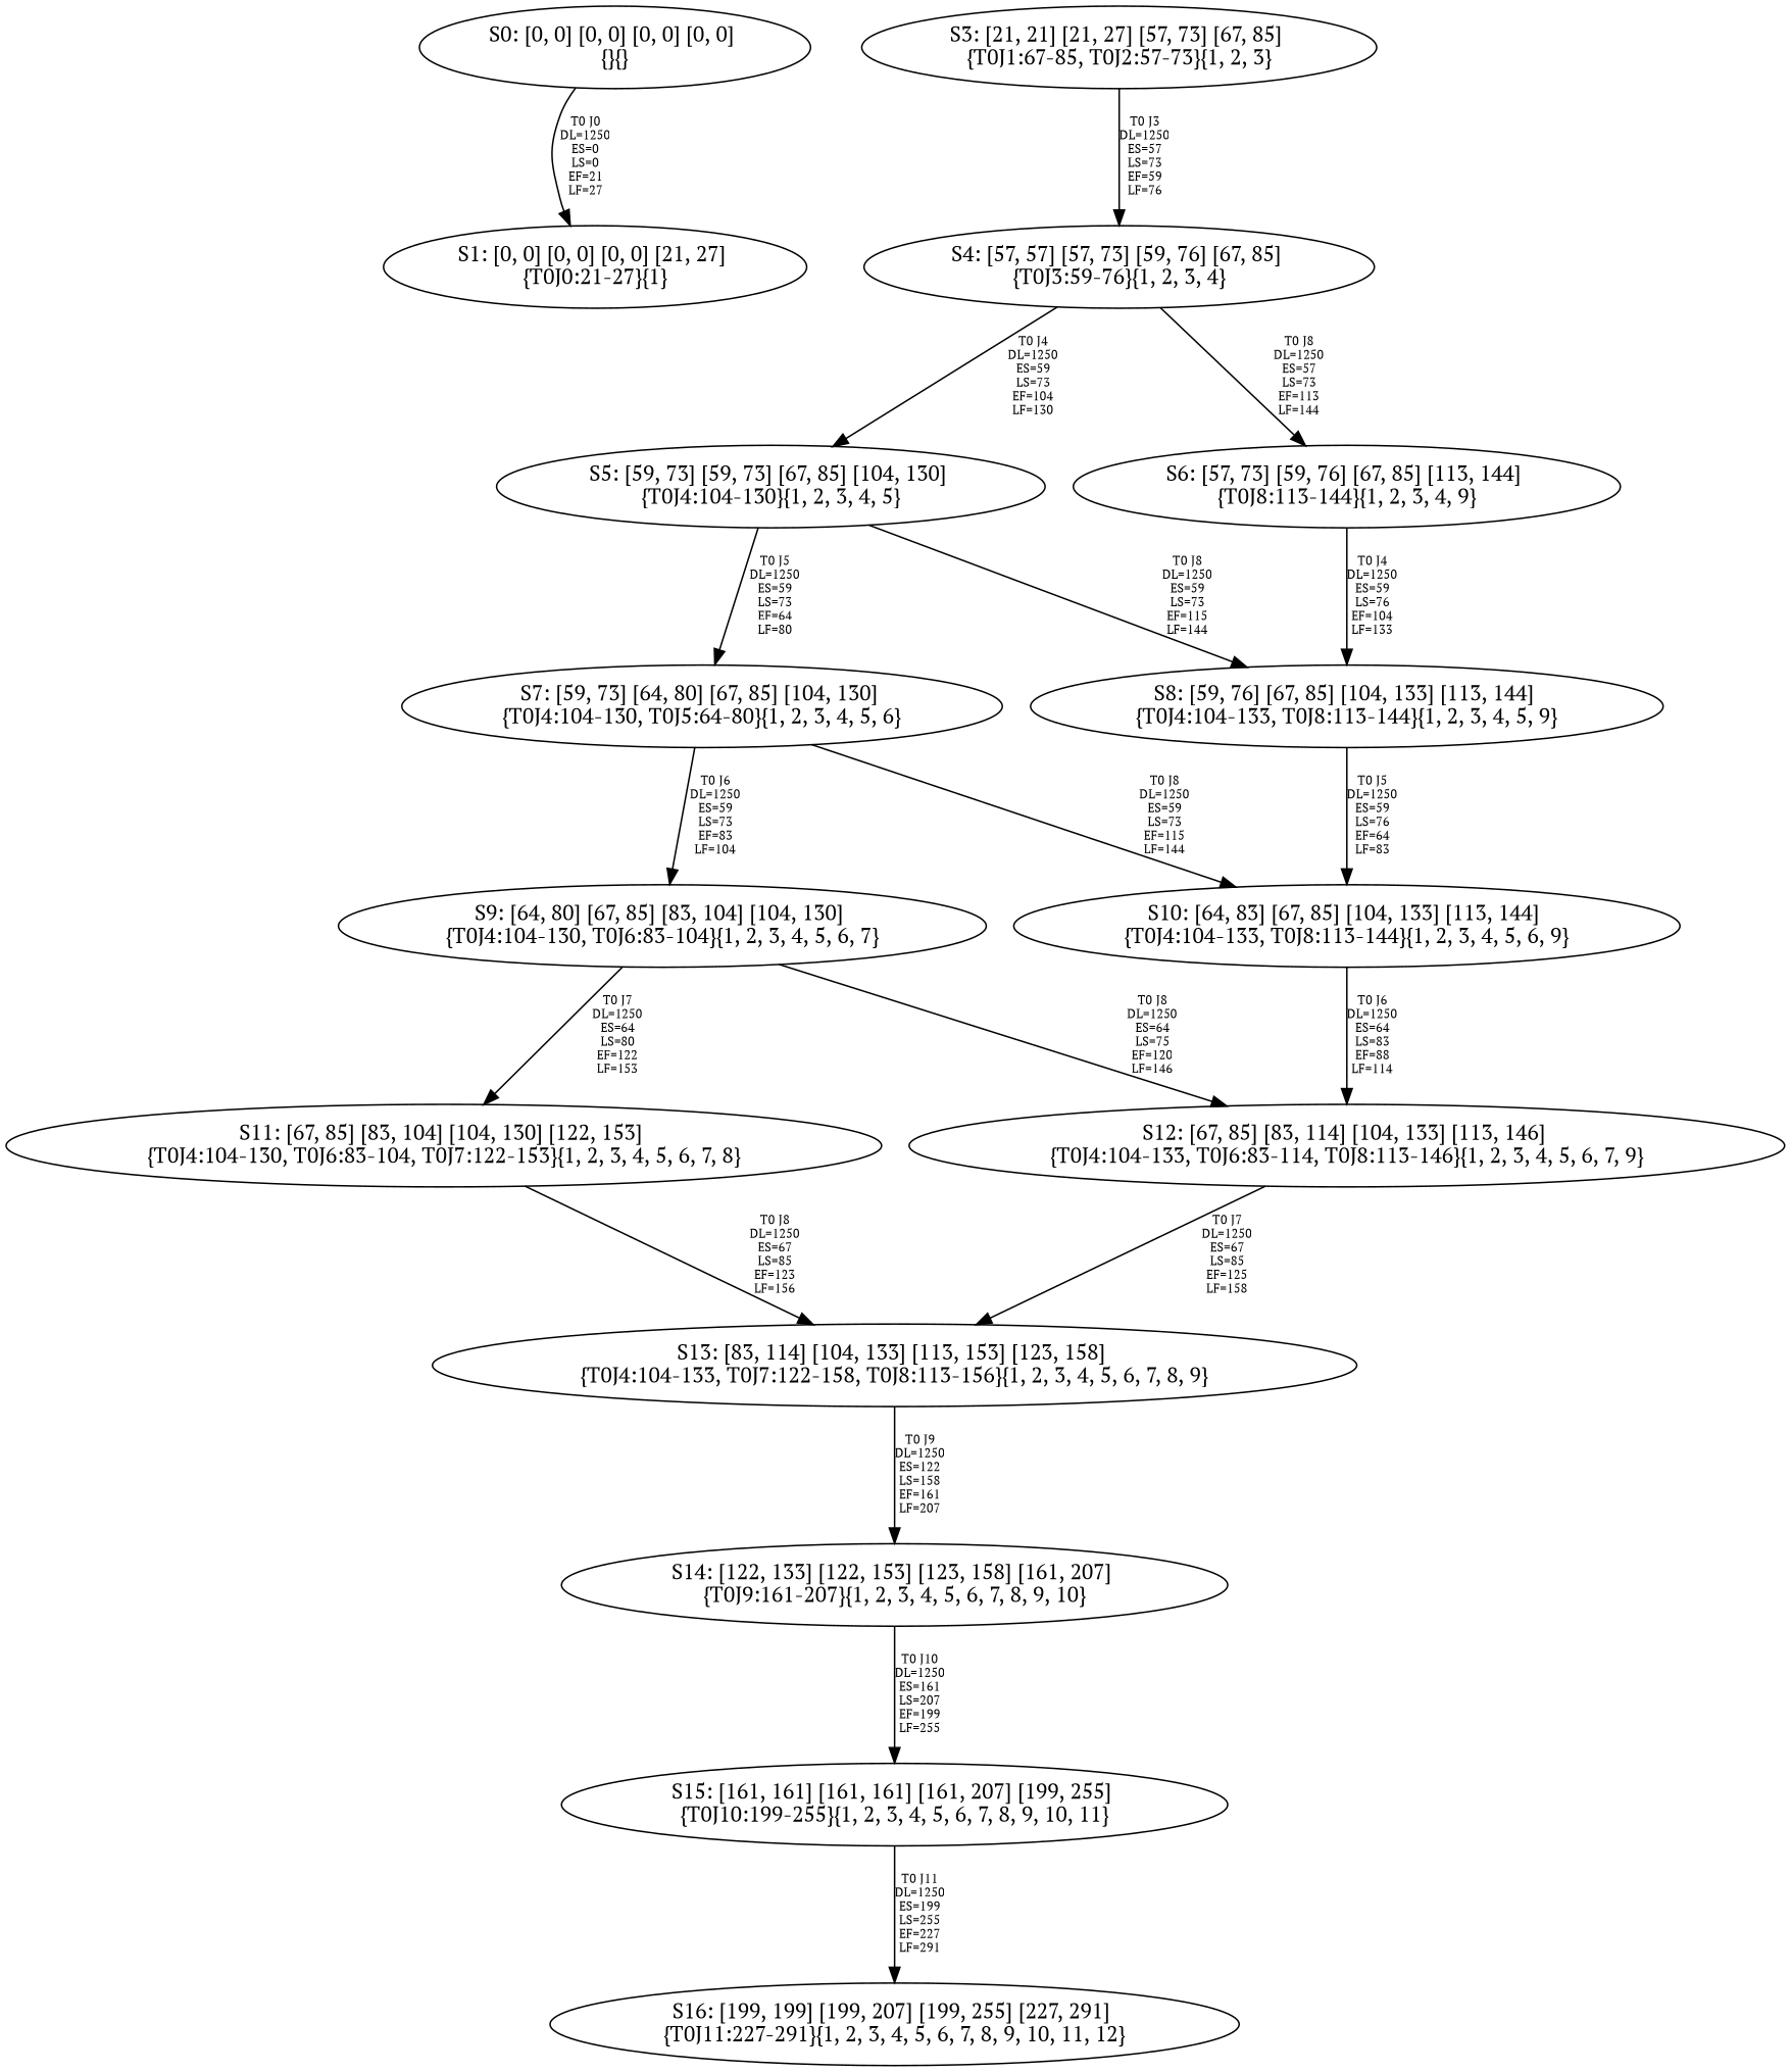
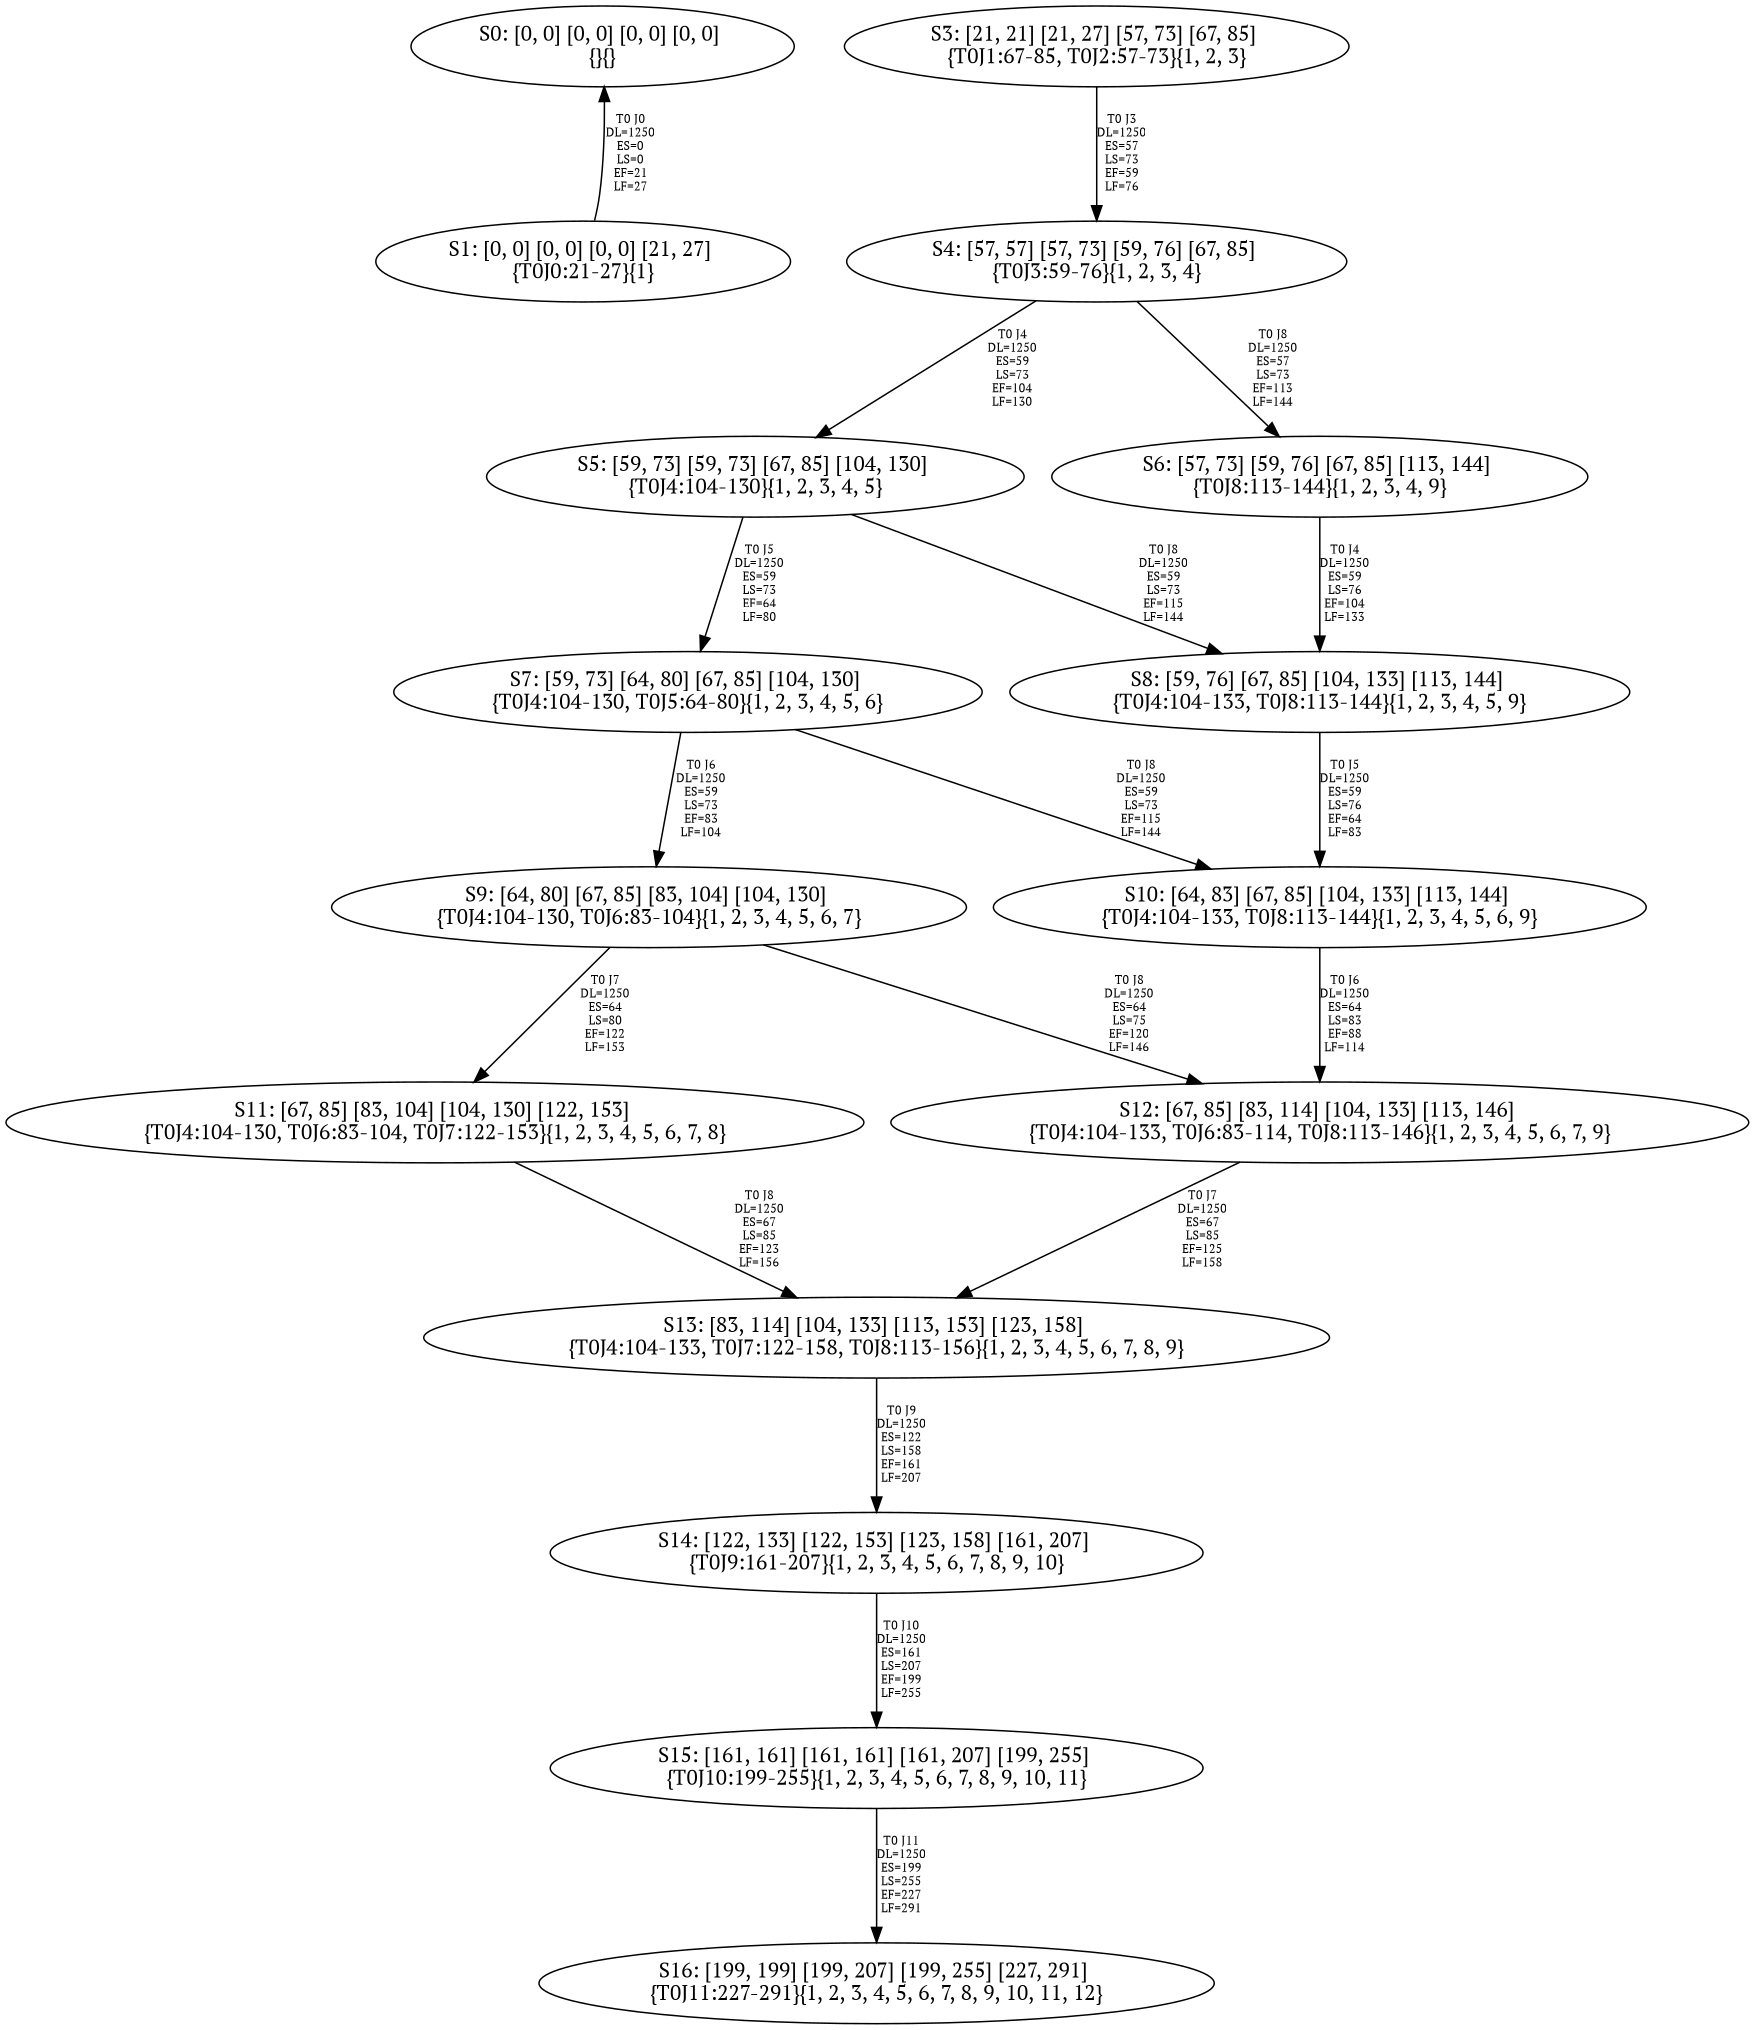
  digraph {
    fontname="PT Serif"
    node [fontname="PT Serif"]
    edge [fontname="PT Serif" fontsize=8]
    n1 [label="S0: [0, 0] [0, 0] [0, 0] [0, 0] \n{}{}"]
    n2 [label="S1: [0, 0] [0, 0] [0, 0] [21, 27] \n{T0J0:21-27}{1}"]
    n3 [label="S3: [21, 21] [21, 27] [57, 73] [67, 85] \n{T0J1:67-85, T0J2:57-73}{1, 2, 3}"]
    n4 [label="S4: [57, 57] [57, 73] [59, 76] [67, 85] \n{T0J3:59-76}{1, 2, 3, 4}"]
    n5 [label="S5: [59, 73] [59, 73] [67, 85] [104, 130] \n{T0J4:104-130}{1, 2, 3, 4, 5}"]
    n6 [label="S6: [57, 73] [59, 76] [67, 85] [113, 144] \n{T0J8:113-144}{1, 2, 3, 4, 9}"]
    n7 [label="S7: [59, 73] [64, 80] [67, 85] [104, 130] \n{T0J4:104-130, T0J5:64-80}{1, 2, 3, 4, 5, 6}"]
    n8 [label="S8: [59, 76] [67, 85] [104, 133] [113, 144] \n{T0J4:104-133, T0J8:113-144}{1, 2, 3, 4, 5, 9}"]
    n9 [label="S9: [64, 80] [67, 85] [83, 104] [104, 130] \n{T0J4:104-130, T0J6:83-104}{1, 2, 3, 4, 5, 6, 7}"]
    n10 [label="S10: [64, 83] [67, 85] [104, 133] [113, 144] \n{T0J4:104-133, T0J8:113-144}{1, 2, 3, 4, 5, 6, 9}"]
    n11 [label="S11: [67, 85] [83, 104] [104, 130] [122, 153] \n{T0J4:104-130, T0J6:83-104, T0J7:122-153}{1, 2, 3, 4, 5, 6, 7, 8}"]
    n12 [label="S12: [67, 85] [83, 114] [104, 133] [113, 146] \n{T0J4:104-133, T0J6:83-114, T0J8:113-146}{1, 2, 3, 4, 5, 6, 7, 9}"]
    n13 [label="S13: [83, 114] [104, 133] [113, 153] [123, 158] \n{T0J4:104-133, T0J7:122-158, T0J8:113-156}{1, 2, 3, 4, 5, 6, 7, 8, 9}"]
    n14 [label="S14: [122, 133] [122, 153] [123, 158] [161, 207] \n{T0J9:161-207}{1, 2, 3, 4, 5, 6, 7, 8, 9, 10}"]
    n15 [label="S15: [161, 161] [161, 161] [161, 207] [199, 255] \n{T0J10:199-255}{1, 2, 3, 4, 5, 6, 7, 8, 9, 10, 11}"]
    n16 [label="S16: [199, 199] [199, 207] [199, 255] [227, 291] \n{T0J11:227-291}{1, 2, 3, 4, 5, 6, 7, 8, 9, 10, 11, 12}"]
-   n1 -> n2 [label="T0 J0\nDL=1250\nES=0\nLS=0\nEF=21\nLF=27"]
+   n2 -> n1 [label="T0 J0\nDL=1250\nES=0\nLS=0\nEF=21\nLF=27"]
    n3 -> n4 [label="T0 J3\nDL=1250\nES=57\nLS=73\nEF=59\nLF=76"]
    n4 -> n5 [label="T0 J4\nDL=1250\nES=59\nLS=73\nEF=104\nLF=130"]
    n4 -> n6 [label="T0 J8\nDL=1250\nES=57\nLS=73\nEF=113\nLF=144"]
    n5 -> n7 [label="T0 J5\nDL=1250\nES=59\nLS=73\nEF=64\nLF=80"]
    n5 -> n8 [label="T0 J8\nDL=1250\nES=59\nLS=73\nEF=115\nLF=144"]
    n6 -> n8 [label="T0 J4\nDL=1250\nES=59\nLS=76\nEF=104\nLF=133"]
    n7 -> n9 [label="T0 J6\nDL=1250\nES=59\nLS=73\nEF=83\nLF=104"]
    n7 -> n10 [label="T0 J8\nDL=1250\nES=59\nLS=73\nEF=115\nLF=144"]
    n8 -> n10 [label="T0 J5\nDL=1250\nES=59\nLS=76\nEF=64\nLF=83"]
    n9 -> n11 [label="T0 J7\nDL=1250\nES=64\nLS=80\nEF=122\nLF=153"]
    n9 -> n12 [label="T0 J8\nDL=1250\nES=64\nLS=75\nEF=120\nLF=146"]
    n10 -> n12 [label="T0 J6\nDL=1250\nES=64\nLS=83\nEF=88\nLF=114"]
    n11 -> n13 [label="T0 J8\nDL=1250\nES=67\nLS=85\nEF=123\nLF=156"]
    n12 -> n13 [label="T0 J7\nDL=1250\nES=67\nLS=85\nEF=125\nLF=158"]
    n13 -> n14 [label="T0 J9\nDL=1250\nES=122\nLS=158\nEF=161\nLF=207"]
    n14 -> n15 [label="T0 J10\nDL=1250\nES=161\nLS=207\nEF=199\nLF=255"]
    n15 -> n16 [label="T0 J11\nDL=1250\nES=199\nLS=255\nEF=227\nLF=291"]
  }
